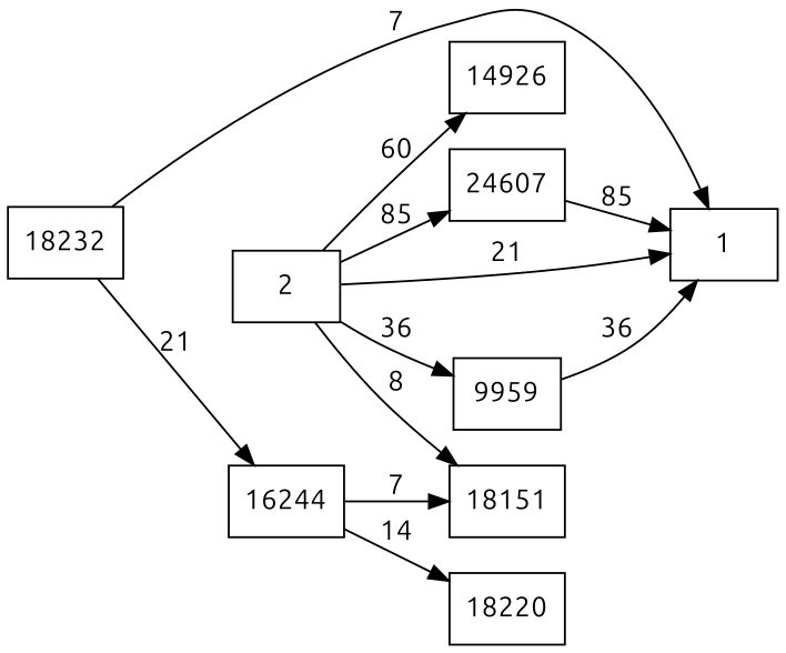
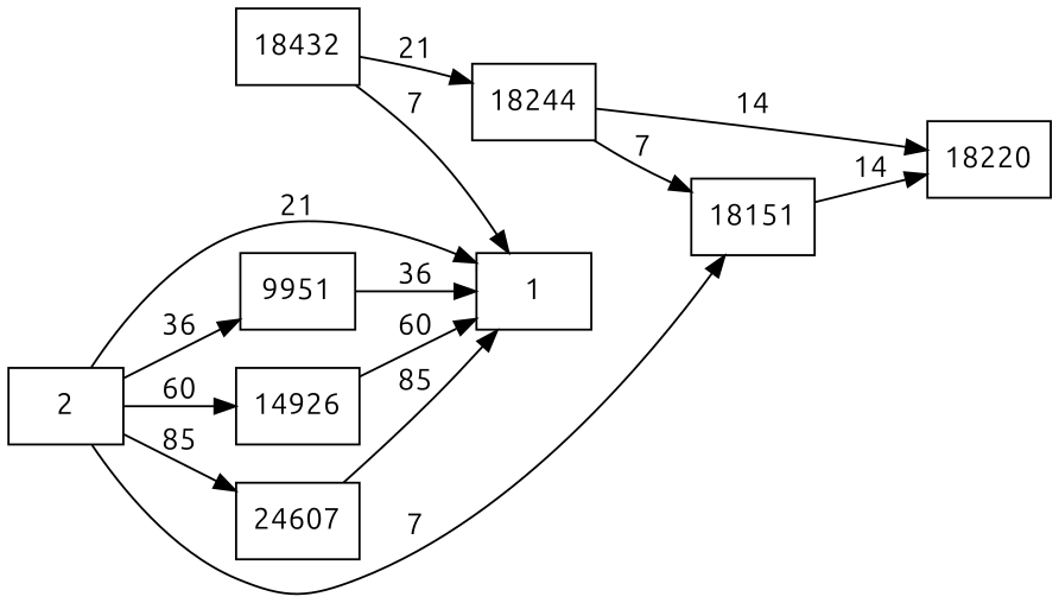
  digraph {
    fontname=Ubuntu
    rankdir=LR
    node [fontname=Ubuntu shape=rectangle]
    edge [fontname=Ubuntu]
-   9951 [label=9959]
+   9951
    1
    14926
    18151
    18220
-   18232
-   18244 [label=16244]
+   18232 [label=18432]
+   18244
    24607
    n9 [label=2]
    9951 -> 1 [label=36]
+   14926 -> 1 [label=60]
+   18151 -> 18220 [label=14]
    18232 -> 1 [label=7]
    18232 -> 18244 [label=21]
    18244 -> 18151 [label=7]
    18244 -> 18220 [label=14]
    24607 -> 1 [label=85]
    n9 -> 9951 [label=36]
    n9 -> 1 [label=21]
    n9 -> 14926 [label=60]
-   n9 -> 18151 [label=8]
+   n9 -> 18151 [label=7]
    n9 -> 24607 [label=85]
  }
